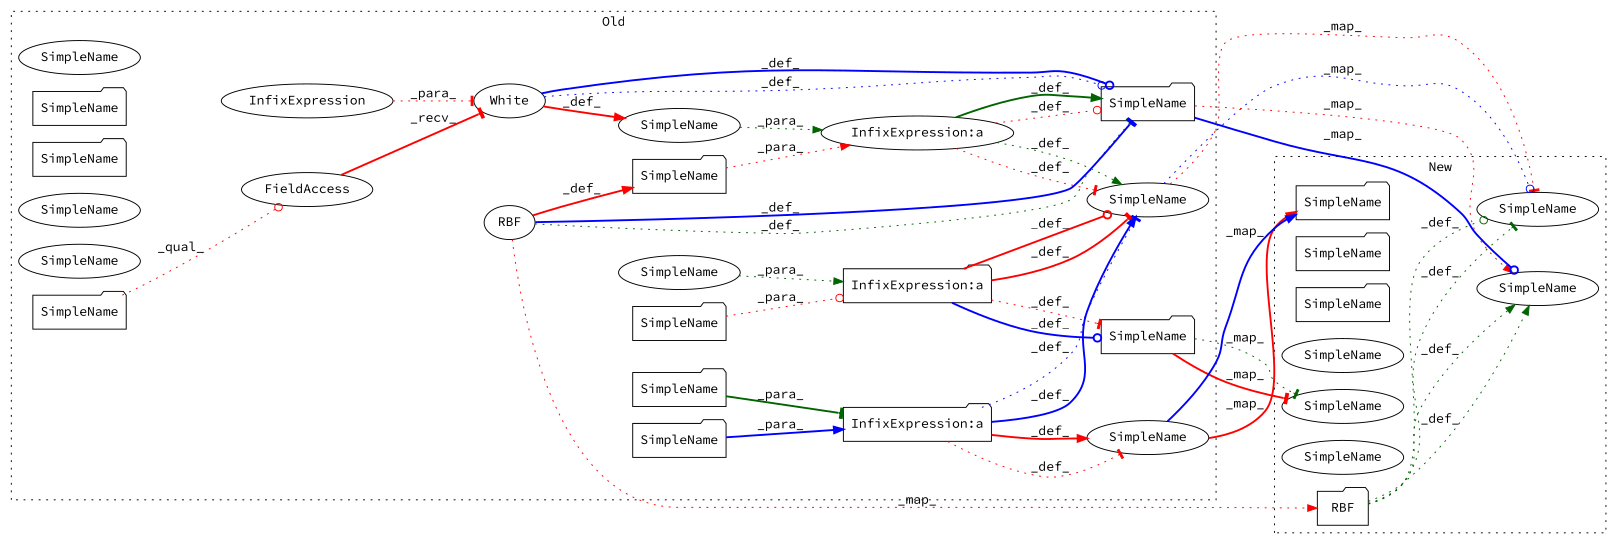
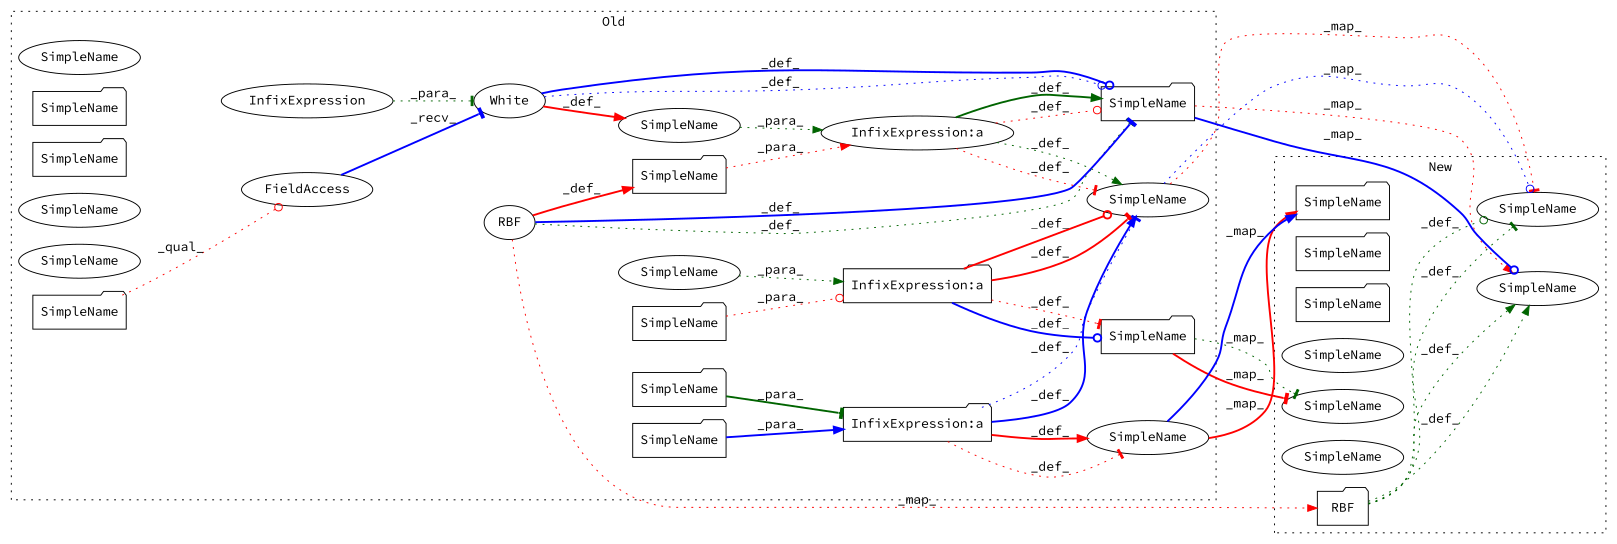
  digraph {
    fontname="Source Code Pro"
    rankdir=LR
    node [a=42 fontname="Source Code Pro" l=2 shape=ellipse]
    edge [arrowhead=normal color=red fontname="Source Code Pro" style=dotted]
    n1 [a=32 l="4,1" label=RBF s="1112,1117"]
    n2 [l=1 label=SimpleName s=1356]
    n3 [l=1 label=SimpleName s=1356]
    n4 [a=32 l="6,1" label=White s="1136,1143"]
    n5 [a=34 l=1 label=InfixExpression s=1142]
    n6 [a=22 l=14 label=FieldAccess s=1121]
    n7 [l=6 label=SimpleName s=1121 shape=folder]
    n8 [label=SimpleName shape=folder l=""]
    n9 [a=27 l=3 label="InfixExpression:a" s=1118]
    n10 [label=SimpleName l=""]
    n11 [label=SimpleName s=1073 shape=folder]
    n12 [label=SimpleName s=1073 shape=folder]
    n13 [a=27 l=3 label="InfixExpression:a" s=969 shape=folder]
    n14 [label=SimpleName shape=folder l=""]
    n15 [label=SimpleName s=924]
    n16 [label=SimpleName s=924 shape=folder]
    n17 [label=SimpleName l=""]
    n18 [a=27 l=3 label="InfixExpression:a" s=825 shape=folder]
    n19 [label=SimpleName shape=folder l=""]
    n20 [label=SimpleName s=780]
    n21 [label=SimpleName s=780]
    n22 [label=SimpleName shape=folder l=""]
    n23 [l=6 label=SimpleName s=1121 shape=folder]
    n24 [a=32 l="4,1" label=RBF s="1060,1065" shape=folder]
    n25 [l=1 label=SimpleName s=1278 shape=folder]
    n26 [l=1 label=SimpleName s=1278]
    n27 [label=SimpleName s=1021 shape=folder]
    n28 [label=SimpleName s=1021]
    n29 [label=SimpleName s=898]
    n30 [label=SimpleName s=898]
    n31 [label=SimpleName s=780]
    n32 [label=SimpleName s=780 shape=folder]
    subgraph cluster_1 {
      label=Old
      style=dotted
      n1
      n2
      n3
      n4
      n5
      n6
      n7
      n8
      n9
      n10
      n11
      n12
      n13
      n14
      n15
      n16
      n17
      n18
      n19
      n20
      n21
      n22
      n23
    }
    subgraph cluster_2 {
      label=New
      style=dotted
      n24
      n25
      n26
      n27
      n28
      n29
      n30
      n31
      n32
    }
    n1 -> n8 [label=_def_ style=bold]
    n1 -> n12 [arrowhead=tee color=darkgreen label=_def_]
    n1 -> n12 [arrowhead=tee color=blue label=_def_ style=bold]
    n1 -> n24 [label=_map_]
    n3 -> n26 [arrowhead=tee label=_map_]
    n3 -> n26 [arrowhead=odot color=blue label=_map_]
    n4 -> n10 [label=_def_ style=bold]
    n4 -> n12 [arrowhead=odot color=blue label=_def_]
    n4 -> n12 [arrowhead=odot color=blue label=_def_ style=bold]
-   n5 -> n4 [arrowhead=tee label=_para_]
-   n6 -> n4 [arrowhead=tee label=_recv_ style=bold]
+   n5 -> n4 [arrowhead=tee color=darkgreen label=_para_]
+   n6 -> n4 [arrowhead=tee color=blue label=_recv_ style=bold]
    n8 -> n9 [label=_para_]
    n9 -> n3 [arrowhead=tee label=_def_]
    n9 -> n3 [color=darkgreen label=_def_]
    n9 -> n12 [arrowhead=odot label=_def_]
    n9 -> n12 [color=darkgreen label=_def_ style=bold]
    n10 -> n9 [color=darkgreen label=_para_]
    n12 -> n28 [label=_map_]
    n12 -> n28 [arrowhead=odot color=blue label=_map_ style=bold]
    n13 -> n3 [arrowhead=tee label=_def_ style=bold]
    n13 -> n3 [arrowhead=odot label=_def_ style=bold]
    n13 -> n16 [arrowhead=odot color=blue label=_def_ style=bold]
    n13 -> n16 [arrowhead=tee label=_def_]
    n14 -> n13 [arrowhead=odot label=_para_]
    n16 -> n30 [arrowhead=tee color=darkgreen label=_map_]
    n16 -> n30 [arrowhead=tee label=_map_ style=bold]
    n17 -> n13 [color=darkgreen label=_para_]
    n18 -> n3 [color=blue label=_def_ style=bold]
    n18 -> n3 [arrowhead=tee color=blue label=_def_]
    n18 -> n21 [arrowhead=tee label=_def_]
    n18 -> n21 [label=_def_ style=bold]
    n19 -> n18 [color=blue label=_para_ style=bold]
    n21 -> n32 [label=_map_ style=bold]
    n21 -> n32 [color=blue label=_map_ style=bold]
    n22 -> n18 [arrowhead=tee color=darkgreen label=_para_ style=bold]
    n23 -> n6 [arrowhead=odot label=_qual_]
    n24 -> n26 [arrowhead=tee color=darkgreen label=_def_]
    n24 -> n26 [arrowhead=odot color=darkgreen label=_def_]
    n24 -> n28 [color=darkgreen label=_def_]
    n24 -> n28 [color=darkgreen label=_def_]
  }
